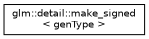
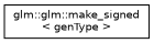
  digraph {
    rankdir=LR
-   n1 [color=black fillcolor=white fontname=Helvetica fontsize=10 height=0.2 label="glm::detail::make_signed\l\< genType \>" shape=record style=filled width=0.4]
+   n1 [color=black fillcolor=white fontname=Helvetica fontsize=10 height=0.2 label="glm::glm::make_signed\l\< genType \>" shape=record style=filled width=0.4]
  }
